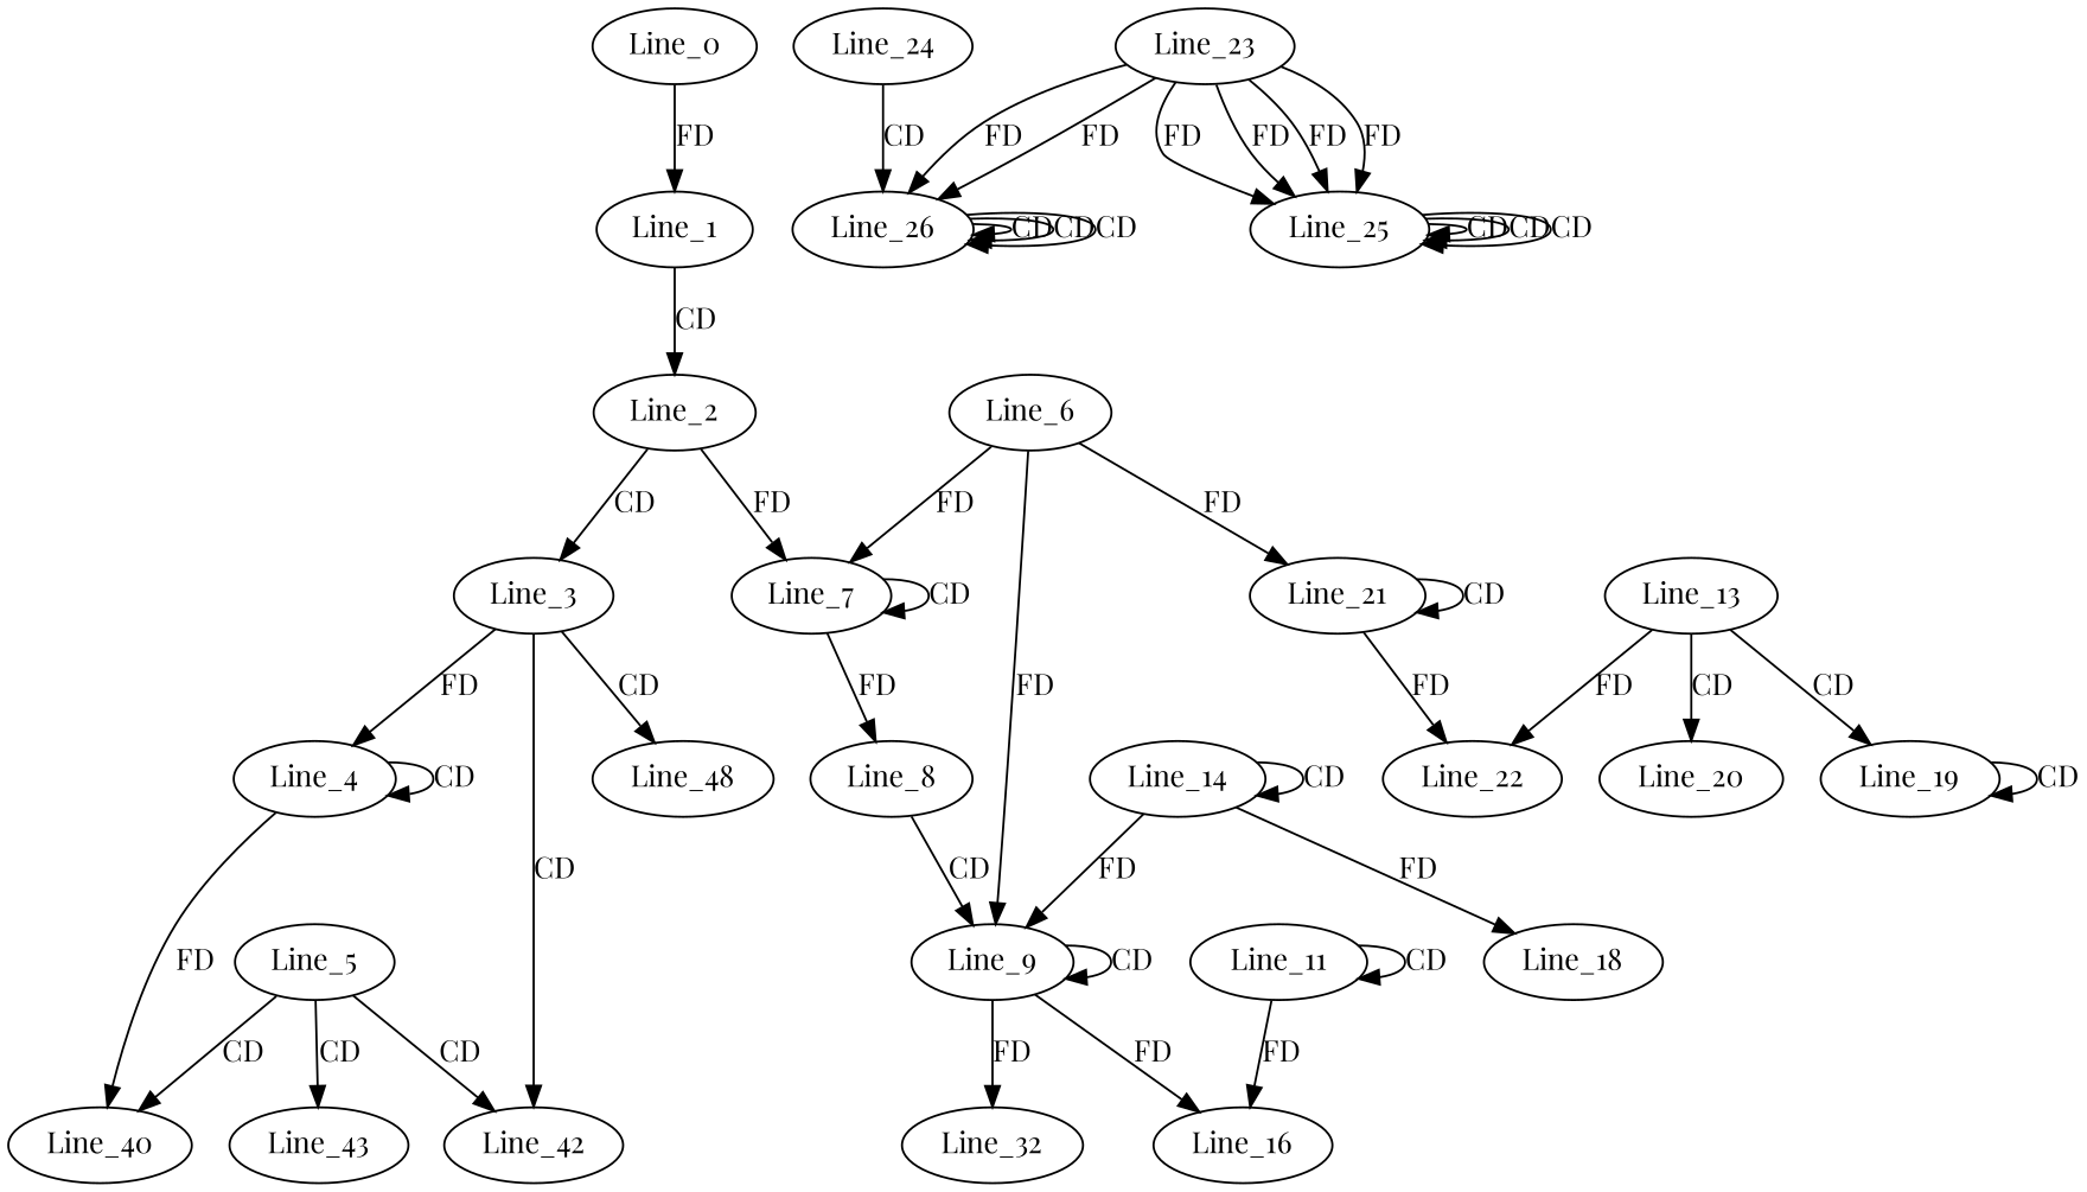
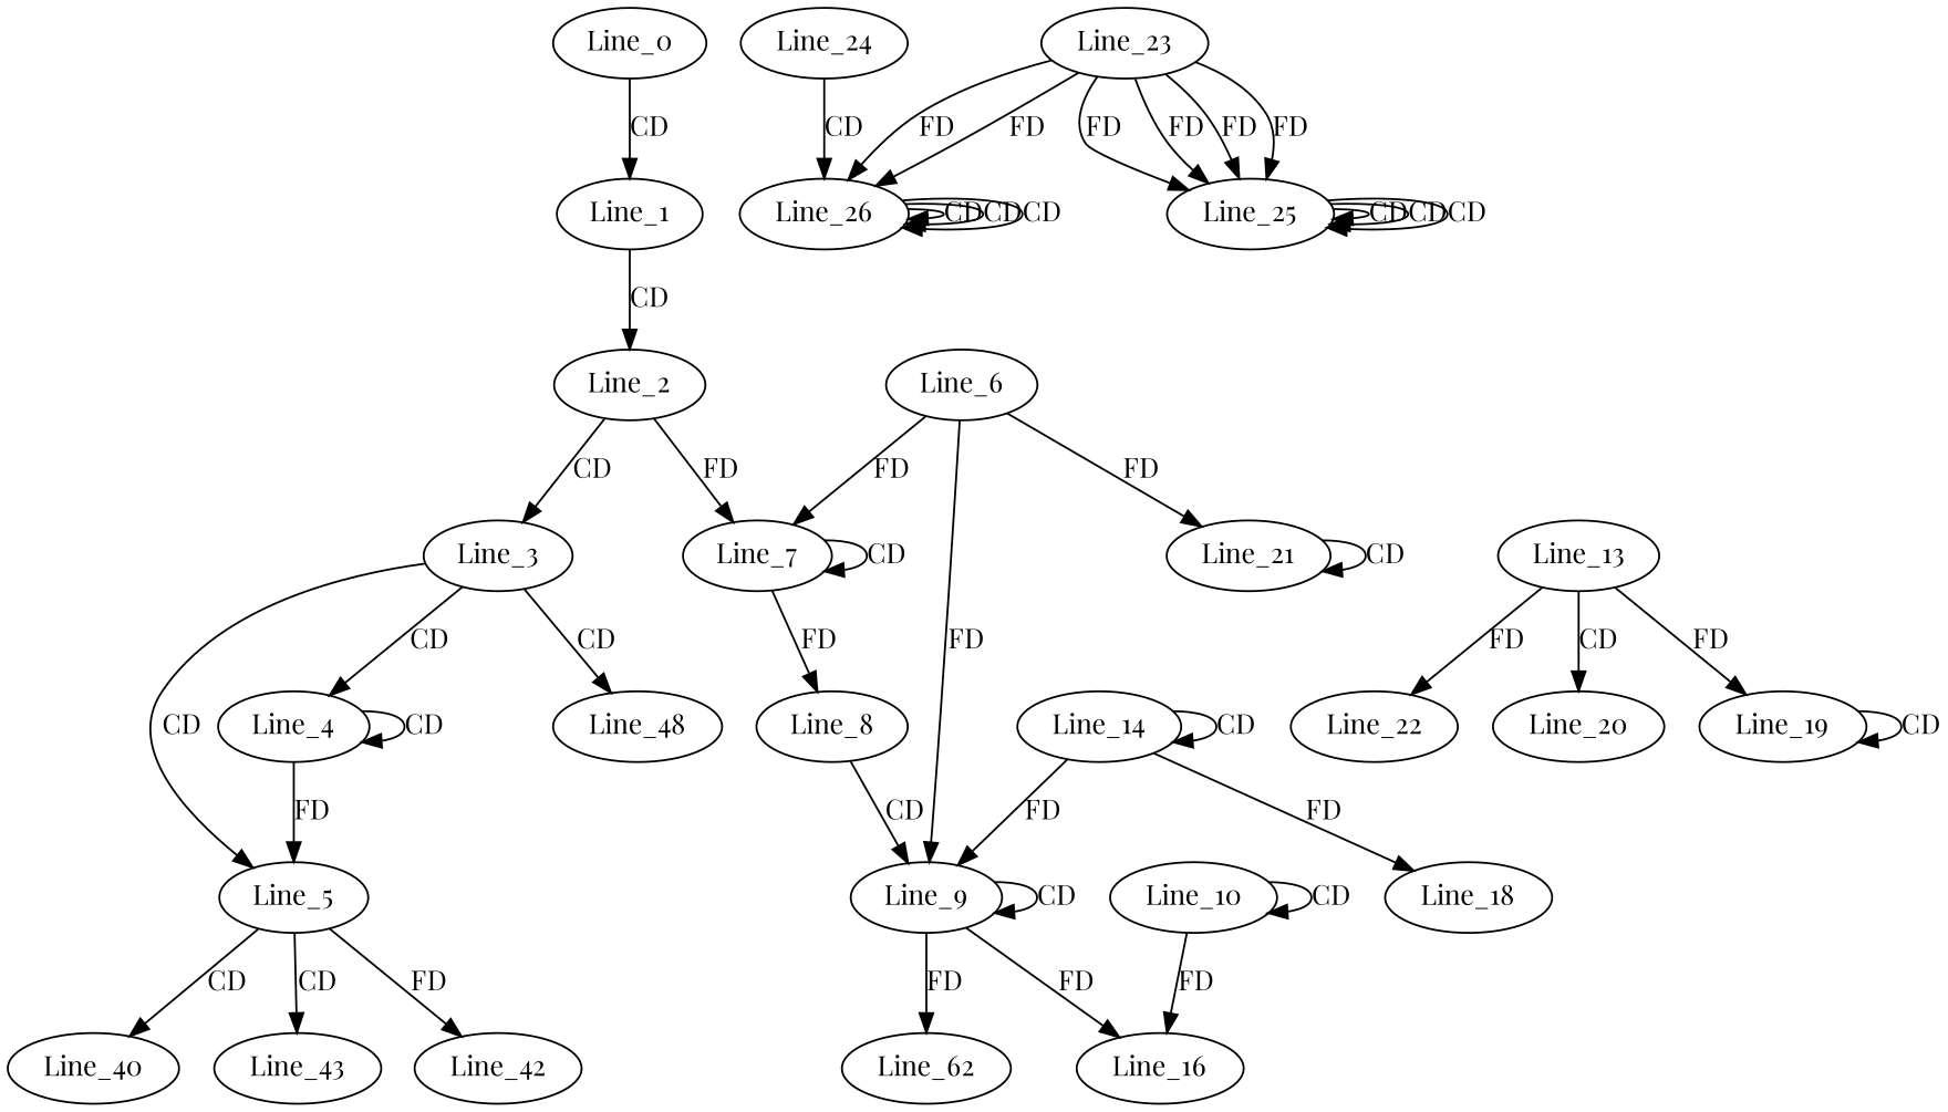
  digraph {
    fontname="Playfair Display"
    node [fontname="Playfair Display"]
    edge [fontname="Playfair Display"]
    Line_0
    Line_1
    Line_2
    Line_3
    Line_7
    Line_4
    Line_5
    n8 [label=Line_48]
    Line_8
    Line_40
    Line_42
    Line_43
    Line_9
    Line_6
    Line_21
    Line_16
-   Line_32
+   Line_32 [label=Line_62]
    Line_22
-   Line_11
+   Line_11 [label=Line_10]
    Line_14
    Line_18
    Line_13
    Line_20
    n24 [label=Line_19]
    Line_24
    Line_26
    Line_25
    Line_23
-   Line_0 -> Line_1 [label=FD]
+   Line_0 -> Line_1 [label=CD]
    Line_1 -> Line_2 [label=CD]
    Line_2 -> Line_3 [label=CD]
    Line_2 -> Line_7 [label=FD]
-   Line_3 -> Line_4 [label=FD]
-   Line_3 -> Line_42 [label=CD]
+   Line_3 -> Line_4 [label=CD]
+   Line_3 -> Line_5 [label=CD]
    Line_3 -> n8 [label=CD]
    Line_7 -> Line_7 [label=CD]
    Line_7 -> Line_8 [label=FD]
    Line_4 -> Line_4 [label=CD]
-   Line_4 -> Line_40 [label=FD]
+   Line_4 -> Line_5 [label=FD]
    Line_5 -> Line_40 [label=CD]
-   Line_5 -> Line_42 [label=CD]
+   Line_5 -> Line_42 [label=FD]
    Line_5 -> Line_43 [label=CD]
    Line_8 -> Line_9 [label=CD]
    Line_9 -> Line_9 [label=CD]
    Line_9 -> Line_16 [label=FD]
    Line_9 -> Line_32 [label=FD]
    Line_6 -> Line_7 [label=FD]
    Line_6 -> Line_9 [label=FD]
    Line_6 -> Line_21 [label=FD]
    Line_21 -> Line_21 [label=CD]
-   Line_21 -> Line_22 [label=FD]
    Line_11 -> Line_16 [label=FD]
    Line_11 -> Line_11 [label=CD]
    Line_14 -> Line_9 [label=FD]
    Line_14 -> Line_14 [label=CD]
    Line_14 -> Line_18 [label=FD]
    Line_13 -> Line_22 [label=FD]
    Line_13 -> Line_20 [label=CD]
-   Line_13 -> n24 [label=CD]
+   Line_13 -> n24 [label=FD]
    n24 -> n24 [label=CD]
    Line_24 -> Line_26 [label=CD]
    Line_26 -> Line_26 [label=CD]
    Line_26 -> Line_26 [label=CD]
    Line_26 -> Line_26 [label=CD]
    Line_25 -> Line_25 [label=CD]
    Line_25 -> Line_25 [label=CD]
    Line_25 -> Line_25 [label=CD]
    Line_23 -> Line_26 [label=FD]
    Line_23 -> Line_26 [label=FD]
    Line_23 -> Line_25 [label=FD]
    Line_23 -> Line_25 [label=FD]
    Line_23 -> Line_25 [label=FD]
    Line_23 -> Line_25 [label=FD]
  }
